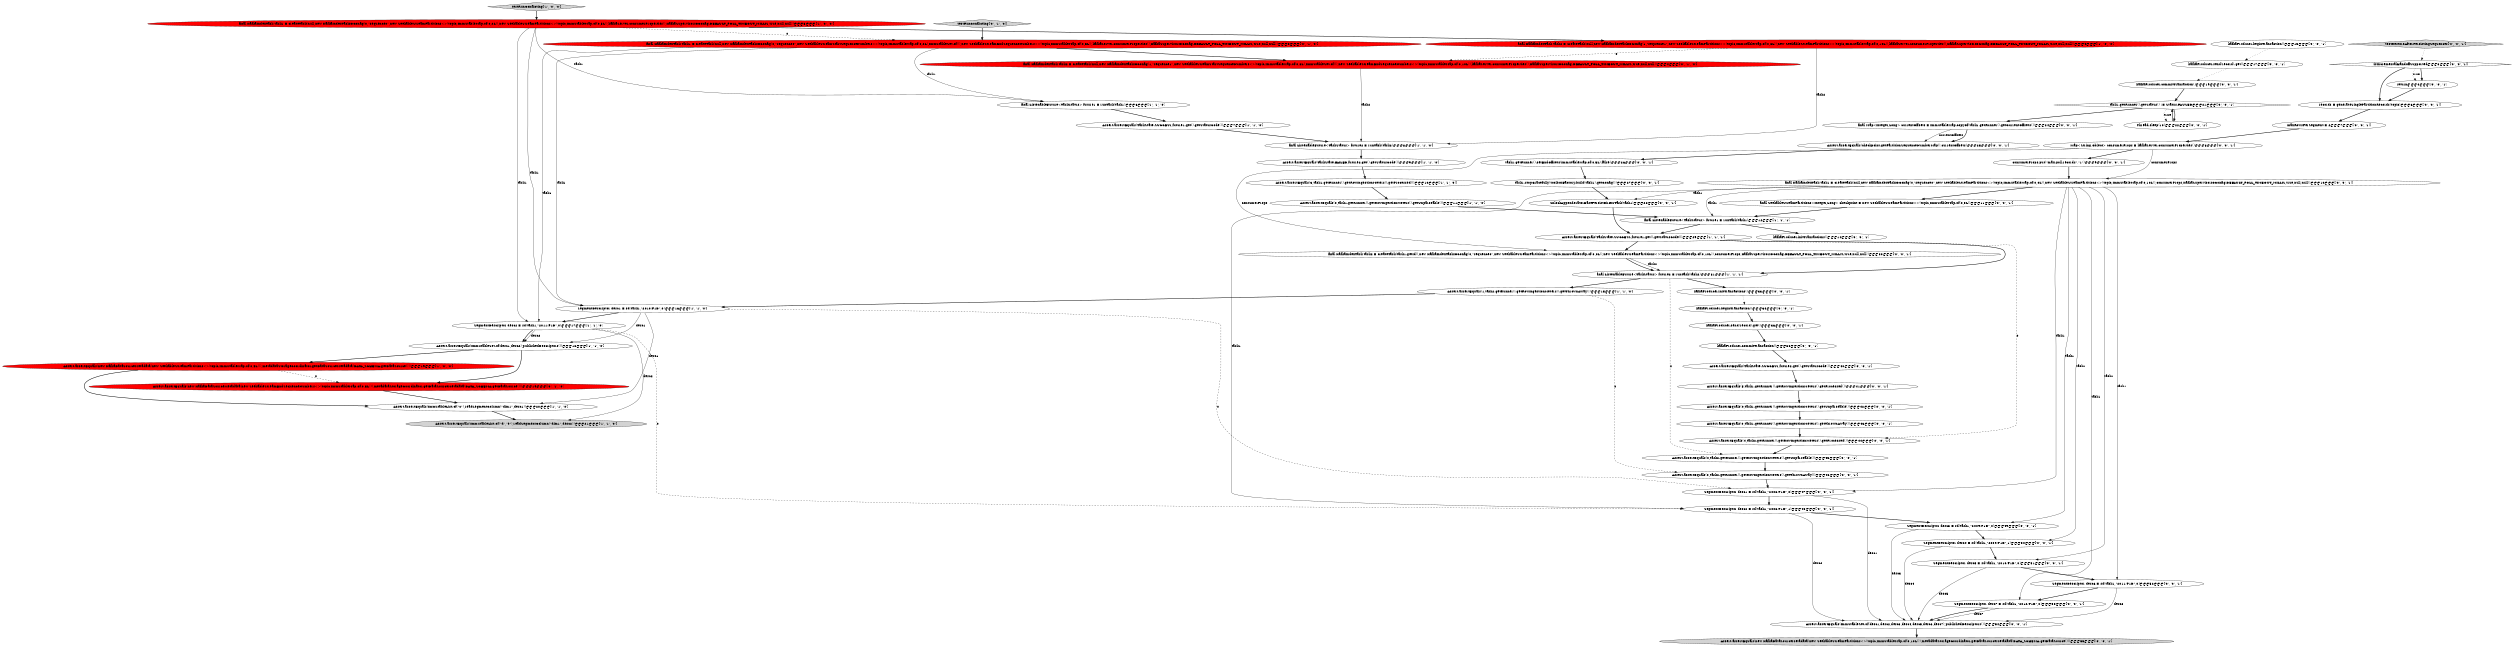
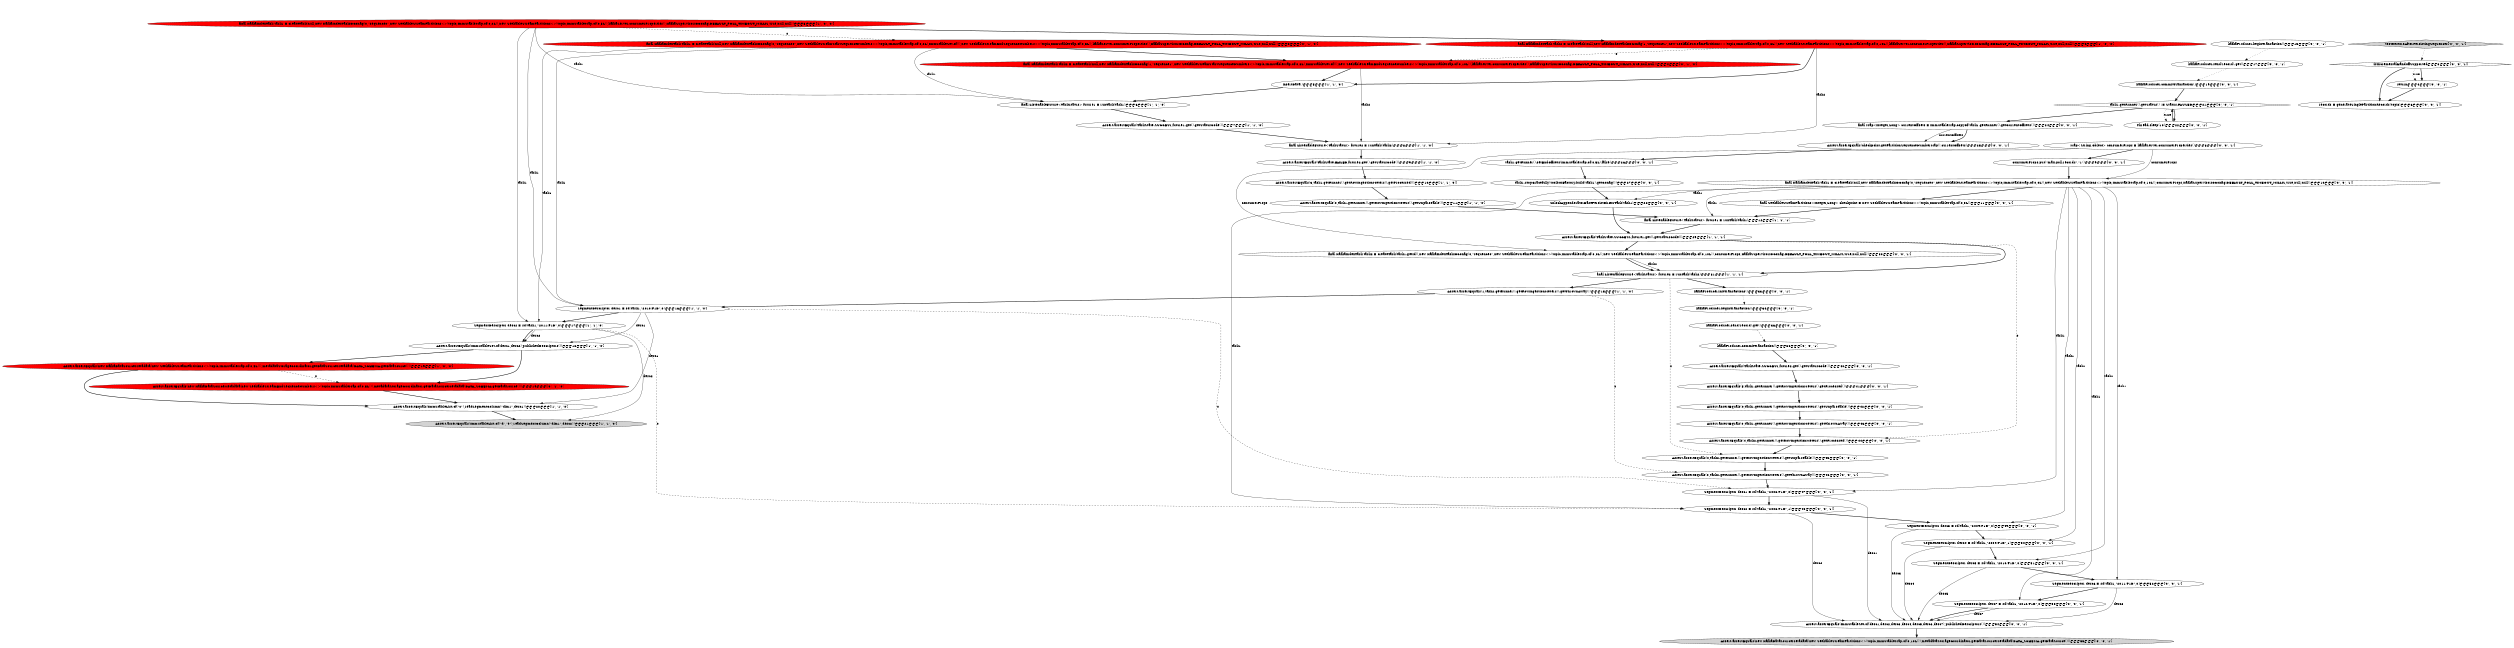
  digraph {
    node [fillcolor=white shape=ellipse style=filled]
    edge [style=bold]
    n1 [label="Assert.assertEquals(TaskState.FAILED,future2.get().getStatusCode())@@@9@@@['1', '1', '0']"]
    n2 [label="Assert.assertEquals(3,task1.getRunner().getRowIngestionMeters().getProcessed())@@@10@@@['1', '1', '0']"]
    n3 [label="Assert.assertEquals(0,task1.getRunner().getRowIngestionMeters().getUnparseable())@@@11@@@['1', '1', '0']"]
    n4 [label="records = generateSinglePartitionRecords(topic)@@@6@@@['0', '0', '1']"]
-   n5 [label="maxRowsPerSegment = 2@@@7@@@['0', '0', '1']"]
    n6 [label="Map<String,Object> consumerProps = kafkaServer.consumerProperties()@@@8@@@['0', '0', '1']"]
    n7 [label="final ListenableFuture<TaskStatus> future1 = runTask(task1)@@@12@@@['1', '1', '1']"]
    n8 [fillcolor=red label="final KafkaIndexTask task1 = createTask(null,new KafkaIndexTaskIOConfig(0,\"sequence0\",new SeekableStreamPartitions<>(topic,ImmutableMap.of(0,2L)),new SeekableStreamPartitions<>(topic,ImmutableMap.of(0,5L)),kafkaServer.consumerProperties(),KafkaSupervisorIOConfig.DEFAULT_POLL_TIMEOUT_MILLIS,true,null,null))@@@3@@@['1', '0', '0']"]
    n9 [fillcolor=red label="final KafkaIndexTask task1 = createTask(null,new KafkaIndexTaskIOConfig(0,\"sequence0\",new SeekableStreamStartSequenceNumbers<>(topic,ImmutableMap.of(0,2L),ImmutableSet.of()),new SeekableStreamEndSequenceNumbers<>(topic,ImmutableMap.of(0,5L)),kafkaServer.consumerProperties(),KafkaSupervisorIOConfig.DEFAULT_POLL_TIMEOUT_MILLIS,true,null,null))@@@3@@@['0', '1', '0']"]
    n10 [label="SegmentDescriptor desc1 = sd(task1,\"2010/P1D\",0)@@@16@@@['1', '1', '0']"]
    n11 [label="SegmentDescriptor desc2 = sd(task1,\"2011/P1D\",0)@@@17@@@['1', '1', '0']"]
    n12 [fillcolor=red label="final KafkaIndexTask task2 = createTask(null,new KafkaIndexTaskIOConfig(1,\"sequence1\",new SeekableStreamPartitions<>(topic,ImmutableMap.of(0,3L)),new SeekableStreamPartitions<>(topic,ImmutableMap.of(0,10L)),kafkaServer.consumerProperties(),KafkaSupervisorIOConfig.DEFAULT_POLL_TIMEOUT_MILLIS,true,null,null))@@@4@@@['1', '0', '0']"]
    n13 [label="final ListenableFuture<TaskStatus> future1 = runTask(task1)@@@6@@@['1', '1', '0']"]
    n14 [fillcolor=red label="final KafkaIndexTask task2 = createTask(null,new KafkaIndexTaskIOConfig(1,\"sequence1\",new SeekableStreamStartSequenceNumbers<>(topic,ImmutableMap.of(0,3L),ImmutableSet.of()),new SeekableStreamEndSequenceNumbers<>(topic,ImmutableMap.of(0,10L)),kafkaServer.consumerProperties(),KafkaSupervisorIOConfig.DEFAULT_POLL_TIMEOUT_MILLIS,true,null,null))@@@4@@@['0', '1', '0']"]
    n15 [label="SegmentDescriptor desc1 = sd(task1,\"2008/P1D\",0)@@@47@@@['0', '0', '1']"]
    n16 [label="Assert.assertEquals(ImmutableList.of(\"c\"),readSegmentColumn(\"dim1\",desc1))@@@20@@@['1', '1', '0']"]
    n17 [label="Assert.assertEquals(ImmutableSet.of(desc1,desc2),publishedDescriptors())@@@18@@@['1', '1', '0']"]
    n18 [label="SegmentDescriptor desc2 = sd(task1,\"2008/P1D\",1)@@@48@@@['0', '0', '1']"]
    n19 [fillcolor=lightgray label="Assert.assertEquals(ImmutableList.of(\"d\",\"e\"),readSegmentColumn(\"dim1\",desc2))@@@21@@@['1', '1', '0']"]
    n20 [label="final ListenableFuture<TaskStatus> future2 = runTask(task2)@@@8@@@['1', '1', '0']"]
+   n21 [label="insertData()@@@5@@@['1', '1', '0']"]
    n22 [label="Assert.assertEquals(TaskState.SUCCESS,future1.get().getStatusCode())@@@7@@@['1', '1', '0']"]
    n23 [label="Assert.assertEquals(4,task2.getRunner().getRowIngestionMeters().getProcessed())@@@44@@@['0', '0', '1']"]
    n24 [label="Assert.assertEquals(0,task2.getRunner().getRowIngestionMeters().getUnparseable())@@@45@@@['0', '0', '1']"]
    n25 [label="Assert.assertEquals(0,task2.getRunner().getRowIngestionMeters().getThrownAway())@@@46@@@['0', '0', '1']"]
    n26 [label="Assert.assertEquals(TaskState.SUCCESS,future1.get().getStatusCode())@@@29@@@['1', '1', '1']"]
    n27 [label="final KafkaIndexTask task2 = createTask(task1.getId(),new KafkaIndexTaskIOConfig(0,\"sequence0\",new SeekableStreamPartitions<>(topic,ImmutableMap.of(0,0L)),new SeekableStreamPartitions<>(topic,ImmutableMap.of(0,10L)),consumerProps,KafkaSupervisorIOConfig.DEFAULT_POLL_TIMEOUT_MILLIS,true,null,null))@@@30@@@['0', '0', '1']"]
    n28 [label="final ListenableFuture<TaskStatus> future2 = runTask(task2)@@@31@@@['1', '1', '1']"]
    n29 [label="Assert.assertEquals(1,task2.getRunner().getRowIngestionMeters().getThrownAway())@@@15@@@['1', '1', '0']"]
    n30 [label="kafkaProducer.initTransactions()@@@33@@@['0', '0', '1']"]
    n31 [label="Assert.assertEquals(ImmutableSet.of(desc1,desc2,desc3,desc4,desc5,desc6,desc7),publishedDescriptors())@@@54@@@['0', '0', '1']"]
    n32 [fillcolor=lightgray label="Assert.assertEquals(new KafkaDataSourceMetadata(new SeekableStreamPartitions<>(topic,ImmutableMap.of(0,10L))),metadataStorageCoordinator.getDataSourceMetadata(DATA_SCHEMA.getDataSource()))@@@55@@@['0', '0', '1']"]
    n33 [label="SegmentDescriptor desc3 = sd(task1,\"2009/P1D\",0)@@@49@@@['0', '0', '1']"]
    n34 [label="final SeekableStreamPartitions<Integer,Long> checkpoint = new SeekableStreamPartitions<>(topic,ImmutableMap.of(0,5L))@@@11@@@['0', '0', '1']"]
-   n35 [label="kafkaProducer.initTransactions()@@@14@@@['0', '0', '1']"]
    n36 [label="SegmentDescriptor desc6 = sd(task1,\"2011/P1D\",0)@@@52@@@['0', '0', '1']"]
    n37 [label="SegmentDescriptor desc7 = sd(task1,\"2012/P1D\",0)@@@53@@@['0', '0', '1']"]
    n38 [label="return@@@4@@@['0', '0', '1']"]
    n39 [label="kafkaProducer.beginTransaction()@@@15@@@['0', '0', '1']"]
    n40 [label="kafkaProducer.send(record).get()@@@17@@@['0', '0', '1']"]
    n41 [label="task1.getRunner().setEndOffsets(ImmutableMap.of(0,5L),false)@@@26@@@['0', '0', '1']"]
    n42 [label="task1.stopGracefully(toolboxFactory.build(task1).getConfig())@@@27@@@['0', '0', '1']"]
    n43 [label="unlockAppenderatorBasePersistDirForTask(task1)@@@28@@@['0', '0', '1']"]
    n44 [label="kafkaProducer.commitTransaction()@@@19@@@['0', '0', '1']"]
    n45 [label="Assert.assertEquals(5,task1.getRunner().getRowIngestionMeters().getProcessed())@@@41@@@['0', '0', '1']"]
    n46 [label="Assert.assertEquals(0,task1.getRunner().getRowIngestionMeters().getUnparseable())@@@42@@@['0', '0', '1']"]
    n47 [label="Assert.assertEquals(0,task1.getRunner().getRowIngestionMeters().getThrownAway())@@@43@@@['0', '0', '1']"]
    n48 [label="Thread.sleep(10)@@@22@@@['0', '0', '1']"]
    n49 [label="task1.getRunner().getStatus() != Status.PAUSED@@@21@@@['0', '0', '1']" shape=diamond]
    n50 [label="final Map<Integer,Long> currentOffsets = ImmutableMap.copyOf(task1.getRunner().getCurrentOffsets())@@@24@@@['0', '0', '1']"]
    n51 [label="final KafkaIndexTask task1 = createTask(null,new KafkaIndexTaskIOConfig(0,\"sequence0\",new SeekableStreamPartitions<>(topic,ImmutableMap.of(0,0L)),new SeekableStreamPartitions<>(topic,ImmutableMap.of(0,10L)),consumerProps,KafkaSupervisorIOConfig.DEFAULT_POLL_TIMEOUT_MILLIS,true,null,null))@@@10@@@['0', '0', '1']"]
    n52 [label="consumerProps.put(\"max.poll.records\",\"1\")@@@9@@@['0', '0', '1']"]
    n53 [label="SegmentDescriptor desc4 = sd(task1,\"2009/P1D\",1)@@@50@@@['0', '0', '1']"]
    n54 [label="SegmentDescriptor desc5 = sd(task1,\"2010/P1D\",0)@@@51@@@['0', '0', '1']"]
    n55 [fillcolor=red label="Assert.assertEquals(new KafkaDataSourceMetadata(new SeekableStreamEndSequenceNumbers<>(topic,ImmutableMap.of(0,5L))),metadataStorageCoordinator.getDataSourceMetadata(DATA_SCHEMA.getDataSource()))@@@19@@@['0', '1', '0']"]
    n56 [fillcolor=red label="Assert.assertEquals(new KafkaDataSourceMetadata(new SeekableStreamPartitions<>(topic,ImmutableMap.of(0,5L))),metadataStorageCoordinator.getDataSourceMetadata(DATA_SCHEMA.getDataSource()))@@@19@@@['1', '0', '0']"]
    n57 [label="Assert.assertEquals(TaskState.SUCCESS,future2.get().getStatusCode())@@@40@@@['0', '0', '1']"]
    n58 [label="!isIncrementalHandoffSupported@@@3@@@['0', '0', '1']" shape=diamond]
    n59 [label="Assert.assertEquals(checkpoint.getPartitionSequenceNumberMap(),currentOffsets)@@@25@@@['0', '0', '1']"]
    n60 [label="kafkaProducer.beginTransaction()@@@34@@@['0', '0', '1']"]
    n61 [label="kafkaProducer.send(record).get()@@@36@@@['0', '0', '1']"]
    n62 [label="kafkaProducer.commitTransaction()@@@38@@@['0', '0', '1']"]
-   n63 [fillcolor=lightgray label="testRunConflicting['1', '0', '0']" shape=diamond]
    n64 [fillcolor=lightgray label="testRestoreAfterPersistingSequences['0', '0', '1']" shape=diamond]
-   n65 [fillcolor=lightgray label="testRunConflicting['0', '1', '0']" shape=diamond]
    n1 -> n2
    n2 -> n3
    n3 -> n7
-   n4 -> n5
-   n5 -> n6
    n6 -> n27 [label=consumerProps style=solid]
    n6 -> n51 [label=consumerProps style=solid]
    n6 -> n52
    n7 -> n26
-   n7 -> n35
    n8 -> n9 [label=0 style=dashed]
    n8 -> n10 [label=task1 style=solid]
    n8 -> n11 [label=task1 style=solid]
    n8 -> n12
    n8 -> n13 [label=task1 style=solid]
    n9 -> n10 [label=task1 style=solid]
    n9 -> n11 [label=task1 style=solid]
    n9 -> n13 [label=task1 style=solid]
    n9 -> n14
    n10 -> n11
    n10 -> n15 [label=0 style=dashed]
    n10 -> n16 [label=desc1 style=solid]
    n10 -> n17 [label=desc1 style=solid]
    n11 -> n17 [label=desc2 style=solid]
    n11 -> n17
    n11 -> n18 [label=0 style=dashed]
    n11 -> n19 [label=desc2 style=solid]
    n12 -> n14 [label=0 style=dashed]
    n12 -> n20 [label=task2 style=solid]
+   n12 -> n21
    n13 -> n22
    n14 -> n20 [label=task2 style=solid]
+   n14 -> n21
    n15 -> n18
    n15 -> n31 [label=desc1 style=solid]
    n16 -> n19
    n17 -> n55
    n17 -> n56
    n18 -> n31 [label=desc2 style=solid]
    n18 -> n33
    n20 -> n1
+   n21 -> n13
    n22 -> n20
    n23 -> n24
    n24 -> n25
    n25 -> n15
    n26 -> n23 [label=0 style=dashed]
    n26 -> n27
    n26 -> n28
    n27 -> n28 [label=task2 style=solid]
    n27 -> n28
    n28 -> n24 [label=0 style=dashed]
    n28 -> n29
    n28 -> n30
    n29 -> n10
    n29 -> n25 [label=0 style=dashed]
    n30 -> n60 [style=dotted]
    n31 -> n32
    n33 -> n31 [label=desc3 style=solid]
    n33 -> n53
    n34 -> n7
    n36 -> n31 [label=desc6 style=solid]
    n36 -> n37
    n37 -> n31 [label=desc7 style=solid]
    n37 -> n31
    n38 -> n4
    n39 -> n40 [style=dotted]
    n40 -> n44 [style=dotted]
    n41 -> n42
    n42 -> n43
    n43 -> n26
    n44 -> n49
    n45 -> n46
    n46 -> n47
    n47 -> n23
    n48 -> n49
    n49 -> n48
    n49 -> n48 [label=true style=dotted]
    n49 -> n50
    n50 -> n59 [label=currentOffsets style=solid]
    n50 -> n59
    n51 -> n7 [label=task1 style=solid]
    n51 -> n15 [label=task1 style=solid]
    n51 -> n18 [label=task1 style=solid]
    n51 -> n33 [label=task1 style=solid]
    n51 -> n34
    n51 -> n36 [label=task1 style=solid]
    n51 -> n37 [label=task1 style=solid]
    n51 -> n43 [label=task1 style=solid]
    n51 -> n53 [label=task1 style=solid]
    n51 -> n54 [label=task1 style=solid]
    n52 -> n51
    n53 -> n31 [label=desc4 style=solid]
    n53 -> n54
    n54 -> n31 [label=desc5 style=solid]
    n54 -> n36
    n55 -> n16
    n56 -> n16
    n56 -> n55 [label=0 style=dashed]
    n57 -> n45
    n58 -> n4
    n58 -> n38
    n58 -> n38 [label=true style=dotted]
    n59 -> n41
-   n60 -> n61
-   n61 -> n62
+   n61 -> n62 [style=dashed]
    n62 -> n57
-   n63 -> n8
    n64 -> n58 [style=dotted]
-   n65 -> n9
  }
